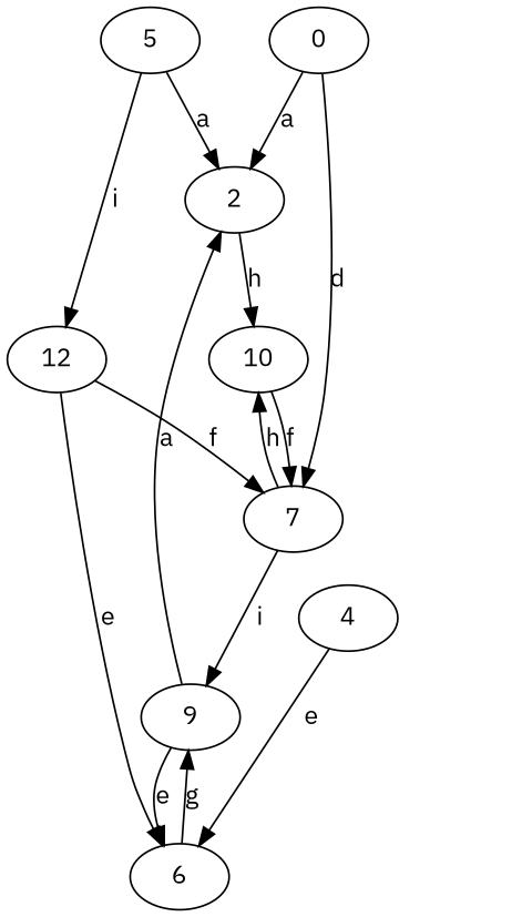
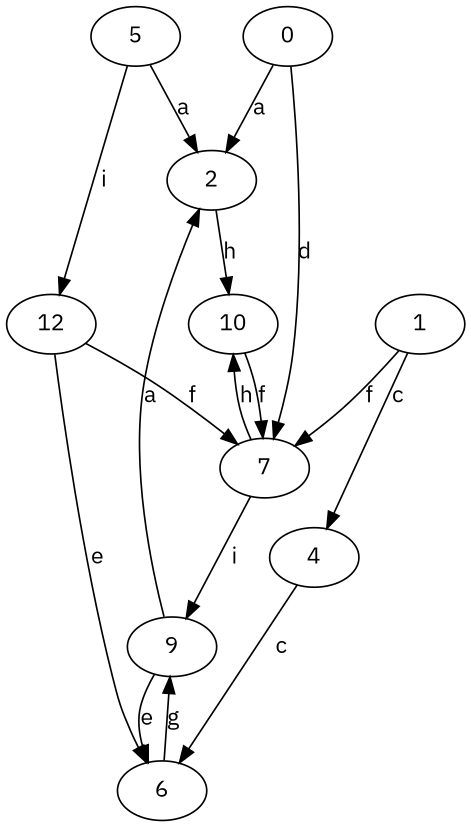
  strict digraph {
    fontname="IBM Plex Sans"
    node [fontname="IBM Plex Sans"]
    edge [fontname="IBM Plex Sans"]
    0
    2
    7
    10
    5
    12
    9
+   1
    4
    6
    0 -> 2 [label=a]
    0 -> 7 [label=d]
    2 -> 10 [label=h]
    7 -> 10 [label=h]
    7 -> 9 [label=i]
    10 -> 7 [label=f]
    5 -> 2 [label=a]
    5 -> 12 [label=i]
    12 -> 7 [label=f]
    12 -> 6 [label=e]
    9 -> 2 [label=a]
    9 -> 6 [label=e]
-   4 -> 6 [label=e]
+   1 -> 7 [label=f]
+   1 -> 4 [label=c]
+   4 -> 6 [label=c]
    6 -> 9 [label=g]
  }
